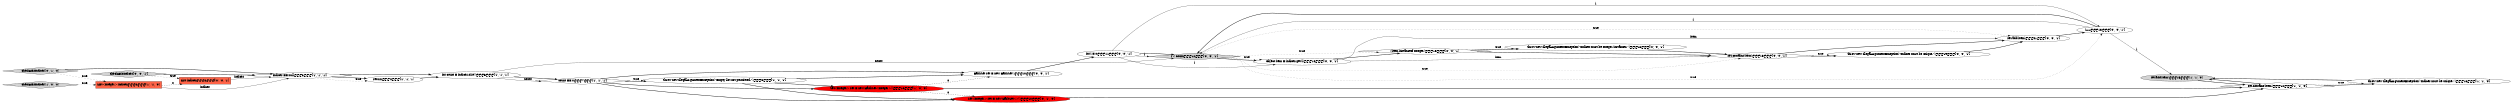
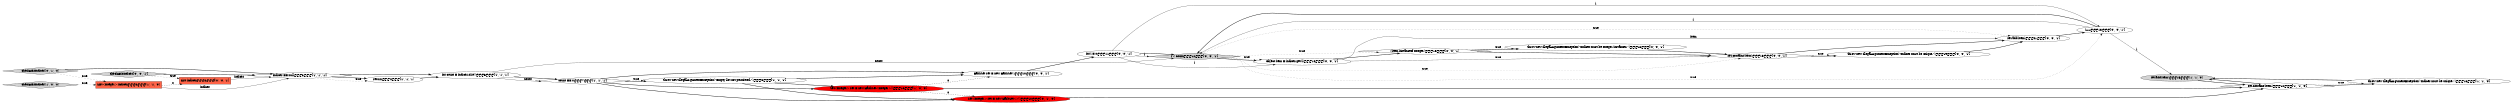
  digraph {
    rankdir=LR
    node [fillcolor=white shape=ellipse style=filled]
    edge [style=bold]
    n1 [label="throw new IllegalArgumentException(\"Empty list not permitted.\")@@@8@@@['1', '1', '1']"]
    n2 [fillcolor=red label="Set<Integer> set = new HashSet<Integer>()@@@10@@@['1', '0', '0']"]
    n3 [label="HashSet set = new HashSet()@@@10@@@['0', '0', '1']"]
    n4 [fillcolor=red label="Set<Integer> set = new HashSet<>()@@@10@@@['0', '1', '0']"]
    n5 [label="set.contains(item)@@@12@@@['1', '1', '0']" shape=diamond]
    n6 [label="int i = 0@@@11@@@['0', '0', '1']"]
    n7 [fillcolor=lightgray label="i < count@@@12@@@['0', '0', '1']" shape=diamond]
    n8 [label="i++@@@13@@@['0', '0', '1']"]
    n9 [label="Object item = indices.get(i)@@@14@@@['0', '0', '1']"]
    n10 [label="set.add(item)@@@21@@@['0', '0', '1']"]
    n11 [label="!(item instanceof Integer)@@@15@@@['0', '0', '1']" shape=diamond]
    n12 [label="set.contains(item)@@@18@@@['0', '0', '1']" shape=diamond]
    n13 [fillcolor=lightgray label="set.add(item)@@@15@@@['1', '1', '0']"]
    n14 [label="throw new IllegalArgumentException(\"Indices must be Integer instances.\")@@@16@@@['0', '0', '1']"]
    n15 [label="throw new IllegalArgumentException(\"Indices must be unique.\")@@@19@@@['0', '0', '1']"]
    n16 [fillcolor=tomato label="List<Integer> indices@@@2@@@['1', '1', '0']" shape=box]
    n17 [fillcolor=tomato label="List indices@@@2@@@['0', '0', '1']" shape=box]
    n18 [label="indices == null@@@3@@@['1', '1', '1']" shape=diamond]
    n19 [label="int count = indices.size()@@@6@@@['1', '1', '1']"]
    n20 [label="return@@@4@@@['1', '1', '1']"]
    n21 [fillcolor=lightgray label="checkAxisIndices['1', '0', '0']" shape=diamond]
    n22 [label="count == 0@@@7@@@['1', '1', '1']" shape=diamond]
    n23 [label="throw new IllegalArgumentException(\"Indices must be unique.\")@@@13@@@['1', '1', '0']"]
    n24 [fillcolor=lightgray label="checkAxisIndices['0', '1', '0']" shape=diamond]
    n25 [fillcolor=lightgray label="checkAxisIndices['0', '0', '1']" shape=diamond]
    n1 -> n2
    n1 -> n3
    n1 -> n4
    n2 -> n3 [label=0 style=dashed]
    n2 -> n4 [label=0 style=dashed]
    n2 -> n5
    n3 -> n6
    n4 -> n5
    n5 -> n13
    n5 -> n23 [label=true style=dotted]
    n5 -> n23
    n6 -> n7 [label=i style=solid]
    n6 -> n7
    n6 -> n8 [label=i style=solid]
    n6 -> n9 [label=i style=solid]
    n7 -> n8 [label=true style=dotted]
    n7 -> n9 [label=true style=dotted]
    n7 -> n9
    n7 -> n10 [label=true style=dotted]
    n7 -> n11 [label=true style=dotted]
    n7 -> n12 [label=true style=dotted]
    n8 -> n7
    n8 -> n7 [label=i style=solid]
    n8 -> n13 [label=i style=solid]
    n9 -> n10 [label=item style=solid]
    n9 -> n11
-   n9 -> n12 [label=item style=solid]
+   n9 -> n12 [label=true style=solid]
    n10 -> n8
    n11 -> n12
    n11 -> n14 [label=true style=dotted]
    n11 -> n14
    n12 -> n10
    n12 -> n15 [label=true style=dotted]
    n12 -> n15
    n13 -> n5
    n14 -> n12
    n15 -> n10
    n16 -> n17 [label=0 style=dashed]
    n16 -> n18 [label=indices style=solid]
    n17 -> n18 [label=indices style=solid]
    n18 -> n19
    n18 -> n20 [label=true style=dotted]
    n18 -> n20
    n19 -> n7 [label=count style=solid]
    n19 -> n22 [label=count style=solid]
    n19 -> n22
    n20 -> n19
    n21 -> n16 [label=true style=dotted]
    n22 -> n1
    n22 -> n1 [label=true style=dotted]
    n22 -> n2
    n22 -> n3
    n22 -> n4
    n23 -> n13
    n24 -> n16 [label=true style=dotted]
    n24 -> n18
    n25 -> n17 [label=true style=dotted]
    n25 -> n18
  }
